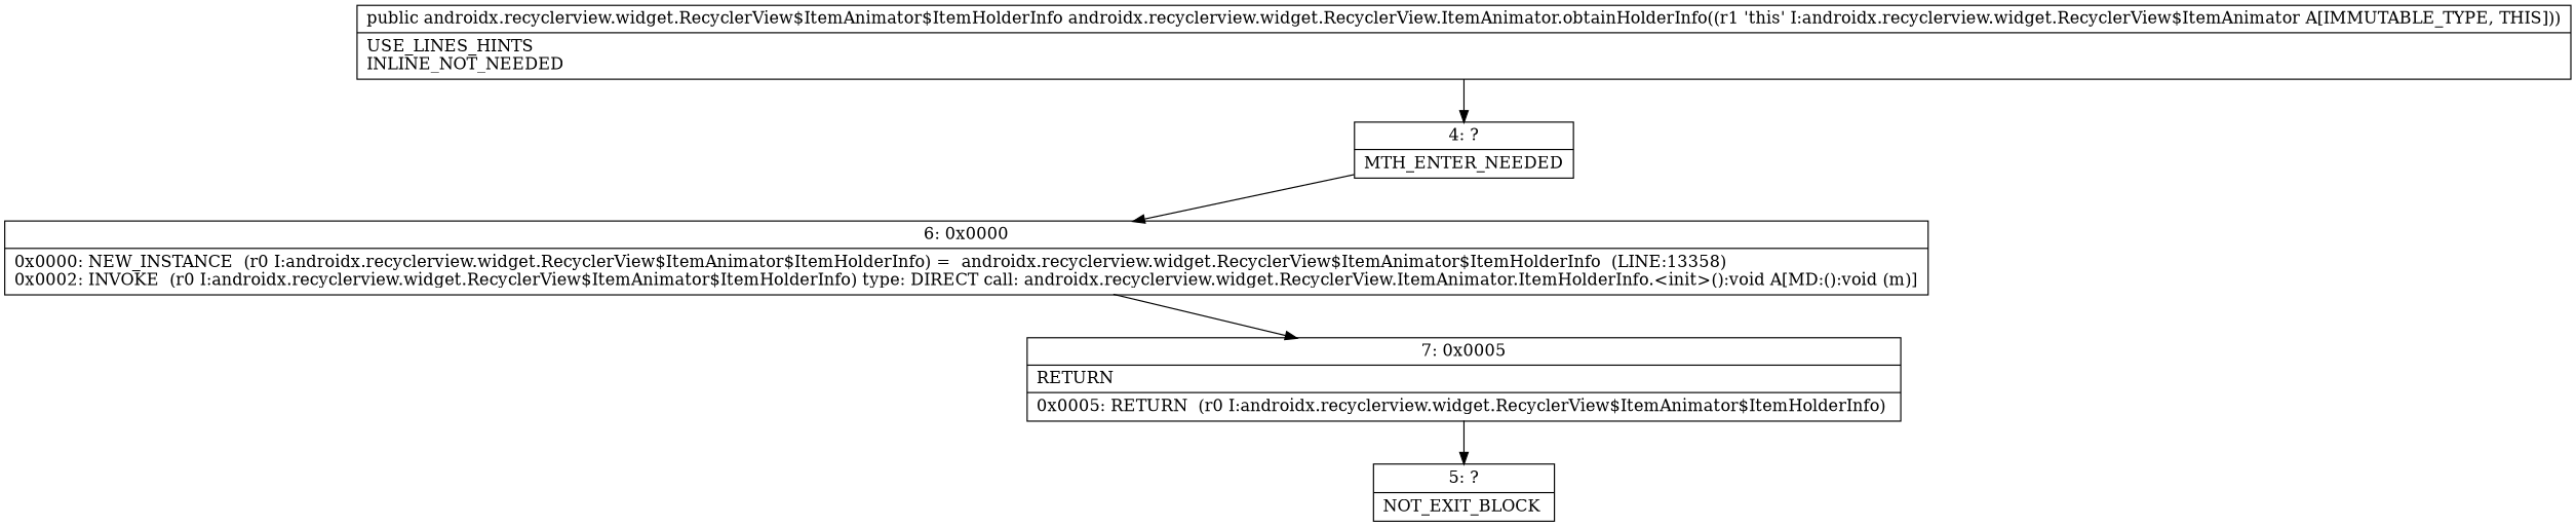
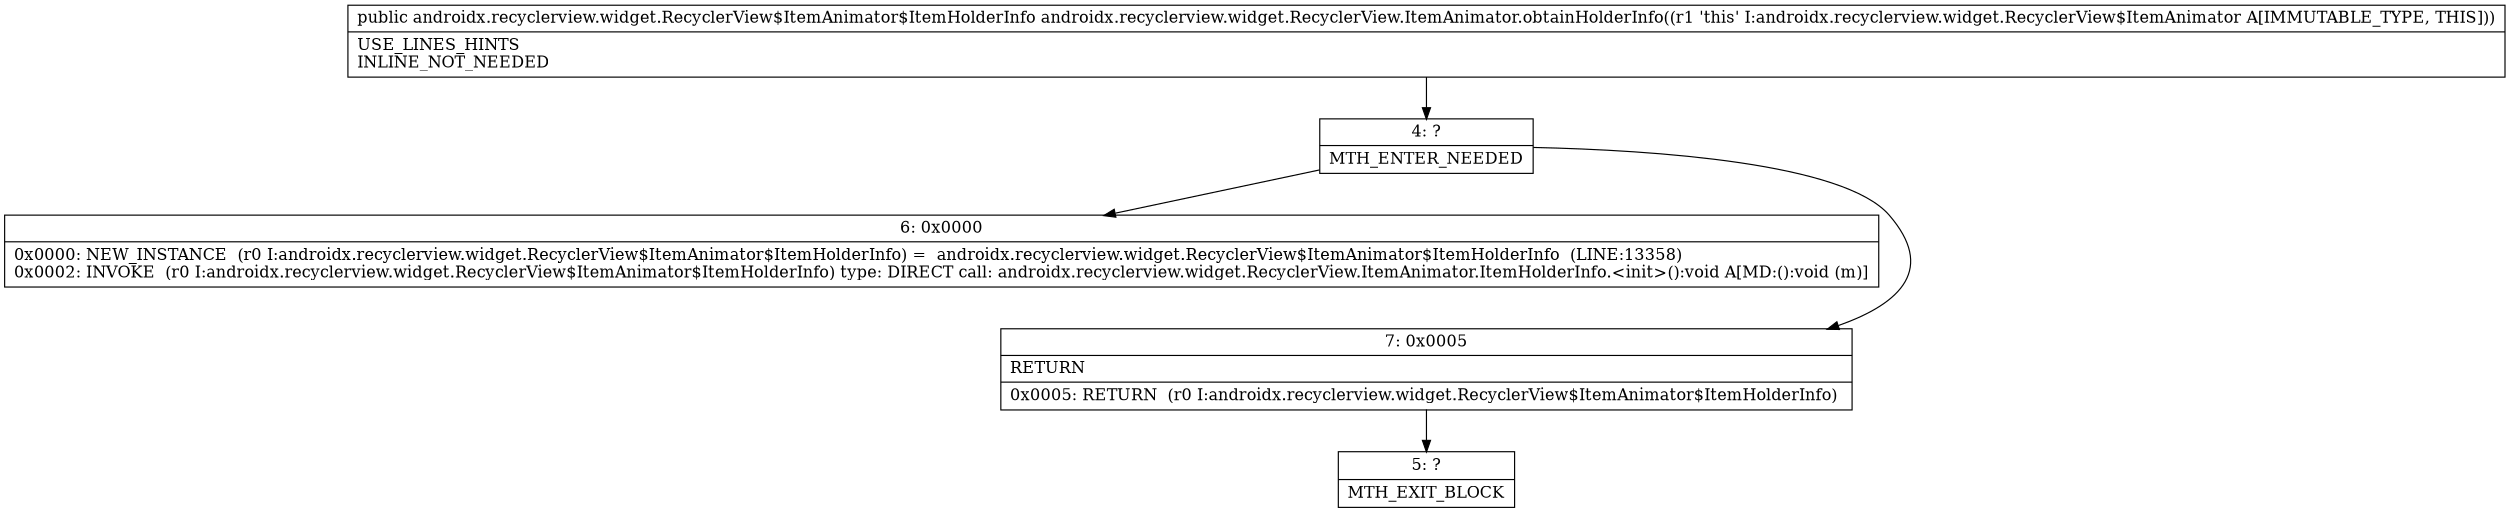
  digraph {
    node [shape=record]
    n1 [label="{4\:\ ?|MTH_ENTER_NEEDED\l}"]
    n2 [label="{6\:\ 0x0000|0x0000: NEW_INSTANCE  (r0 I:androidx.recyclerview.widget.RecyclerView$ItemAnimator$ItemHolderInfo) =  androidx.recyclerview.widget.RecyclerView$ItemAnimator$ItemHolderInfo  (LINE:13358)\l0x0002: INVOKE  (r0 I:androidx.recyclerview.widget.RecyclerView$ItemAnimator$ItemHolderInfo) type: DIRECT call: androidx.recyclerview.widget.RecyclerView.ItemAnimator.ItemHolderInfo.\<init\>():void A[MD:():void (m)]\l}"]
    n3 [label="{7\:\ 0x0005|RETURN\l|0x0005: RETURN  (r0 I:androidx.recyclerview.widget.RecyclerView$ItemAnimator$ItemHolderInfo) \l}"]
-   n4 [label="{5\:\ ?|NOT_EXIT_BLOCK\l}"]
+   n4 [label="{5\:\ ?|MTH_EXIT_BLOCK\l}"]
    n5 [label="{public androidx.recyclerview.widget.RecyclerView$ItemAnimator$ItemHolderInfo androidx.recyclerview.widget.RecyclerView.ItemAnimator.obtainHolderInfo((r1 'this' I:androidx.recyclerview.widget.RecyclerView$ItemAnimator A[IMMUTABLE_TYPE, THIS]))  | USE_LINES_HINTS\lINLINE_NOT_NEEDED\l}"]
    n1 -> n2
-   n2 -> n3
+   n1 -> n3
    n3 -> n4
    n5 -> n1
  }
